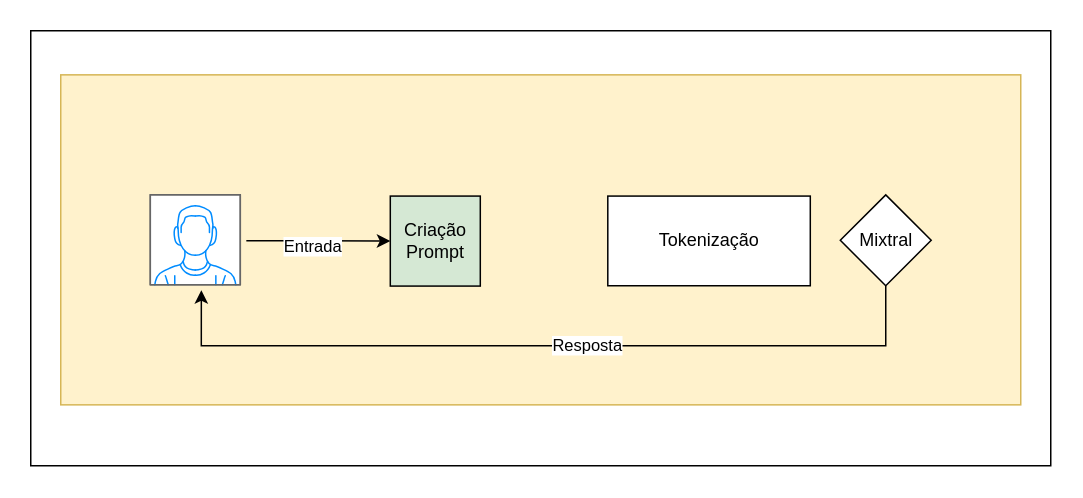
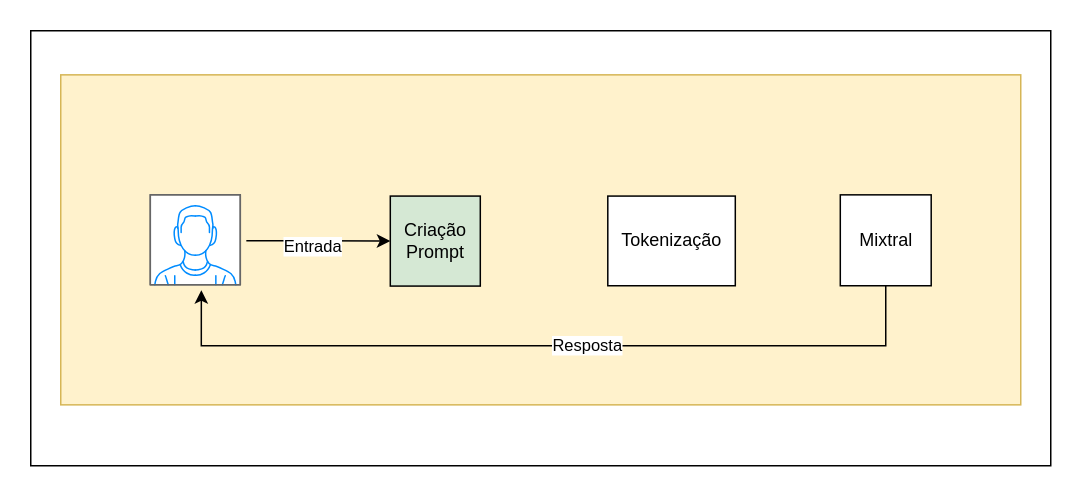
  <mxCell id="0" />
  <mxCell id="1" parent="0" />
  <mxCell id="2" value="" style="rounded=0;whiteSpace=wrap;html=1;fillColor=none;" vertex="1" parent="1"><mxGeometry x="20" y="20" width="680" height="290" as="geometry" /></mxCell>
  <mxCell id="3" value="" style="group;fillColor=#fff2cc;strokeColor=#d6b656;verticalAlign=bottom;align=right;container=0;" vertex="1" connectable="0" parent="1"><mxGeometry x="40" y="49.4" width="640" height="220" as="geometry" /></mxCell>
  <mxCell id="4" value="Criação Prompt" style="whiteSpace=wrap;html=1;aspect=fixed;fillColor=#d5e8d4;" vertex="1" parent="1"><mxGeometry x="259.7" y="130.22" width="60" height="60" as="geometry" /></mxCell>
  <mxCell id="5" style="edgeStyle=orthogonalEdgeStyle;rounded=0;orthogonalLoop=1;jettySize=auto;html=1;entryX=0;entryY=0.5;entryDx=0;entryDy=0;exitX=1.067;exitY=0.51;exitDx=0;exitDy=0;exitPerimeter=0;" edge="1" parent="1" source="7" target="4"><mxGeometry relative="1" as="geometry" /></mxCell>
  <mxCell id="6" value="Entrada" style="edgeLabel;html=1;align=center;verticalAlign=middle;resizable=0;points=[];" vertex="1" connectable="0" parent="5"><mxGeometry x="-0.086" y="-3" relative="1" as="geometry"><mxPoint as="offset" /></mxGeometry></mxCell>
  <mxCell id="7" value="" style="verticalLabelPosition=bottom;shadow=0;dashed=0;align=center;html=1;verticalAlign=top;strokeWidth=1;shape=mxgraph.mockup.containers.userMale;strokeColor=none;strokeColor2=#008cff;fontFamily=Helvetica;fontSize=11;fontColor=default;" vertex="1" parent="1"><mxGeometry x="99.7" y="129.4" width="60" height="60" as="geometry" /></mxCell>
  <mxCell id="8" value="" style="shape=image;verticalLabelPosition=bottom;labelBackgroundColor=default;verticalAlign=top;aspect=fixed;imageAspect=0;image=https://miro.medium.com/v2/resize:fit:512/1*dWlg8C46t_ZJ9P8rc-RyWg.png;" vertex="1" parent="1"><mxGeometry x="40" y="40" width="60" height="60" as="geometry" /></mxCell>
- <mxCell id="9" value="Mixtral" style="rhombus;whiteSpace=wrap;html=1;aspect=fixed;" vertex="1" parent="1"><mxGeometry x="559.7" y="129.4" width="60.6" height="60.6" as="geometry" /></mxCell>
- <mxCell id="10" value="Tokenização" style="rounded=0;whiteSpace=wrap;html=1;" vertex="1" parent="1"><mxGeometry x="404.7" y="130.22" width="135" height="59.78" as="geometry" /></mxCell>
+ <mxCell id="9" value="Mixtral" style="whiteSpace=wrap;html=1;aspect=fixed;" vertex="1" parent="1"><mxGeometry x="559.7" y="129.4" width="60.6" height="60.6" as="geometry" /></mxCell>
+ <mxCell id="10" value="Tokenização" style="rounded=0;whiteSpace=wrap;html=1;" vertex="1" parent="1"><mxGeometry x="404.7" y="130.22" width="85" height="59.78" as="geometry" /></mxCell>
  <mxCell id="11" style="edgeStyle=orthogonalEdgeStyle;rounded=0;orthogonalLoop=1;jettySize=auto;html=1;entryX=0.567;entryY=1.06;entryDx=0;entryDy=0;entryPerimeter=0;" edge="1" parent="1" source="9" target="7"><mxGeometry relative="1" as="geometry"><Array as="points"><mxPoint x="589.7" y="230" /><mxPoint x="133.7" y="230" /></Array></mxGeometry></mxCell>
  <mxCell id="12" value="Resposta" style="edgeLabel;html=1;align=center;verticalAlign=middle;resizable=0;points=[];" vertex="1" connectable="0" parent="11"><mxGeometry x="-0.166" y="-1" relative="1" as="geometry"><mxPoint x="-18" as="offset" /></mxGeometry></mxCell>
  <mxCell id="13" value="" style="shape=image;verticalLabelPosition=bottom;labelBackgroundColor=default;verticalAlign=top;aspect=fixed;imageAspect=0;image=https://seeklogo.com/images/M/mistral-ai-icon-logo-B3319DCA6B-seeklogo.com.png;" vertex="1" parent="1"><mxGeometry x="620.3" y="59.4" width="44.61" height="40.6" as="geometry" /></mxCell>
